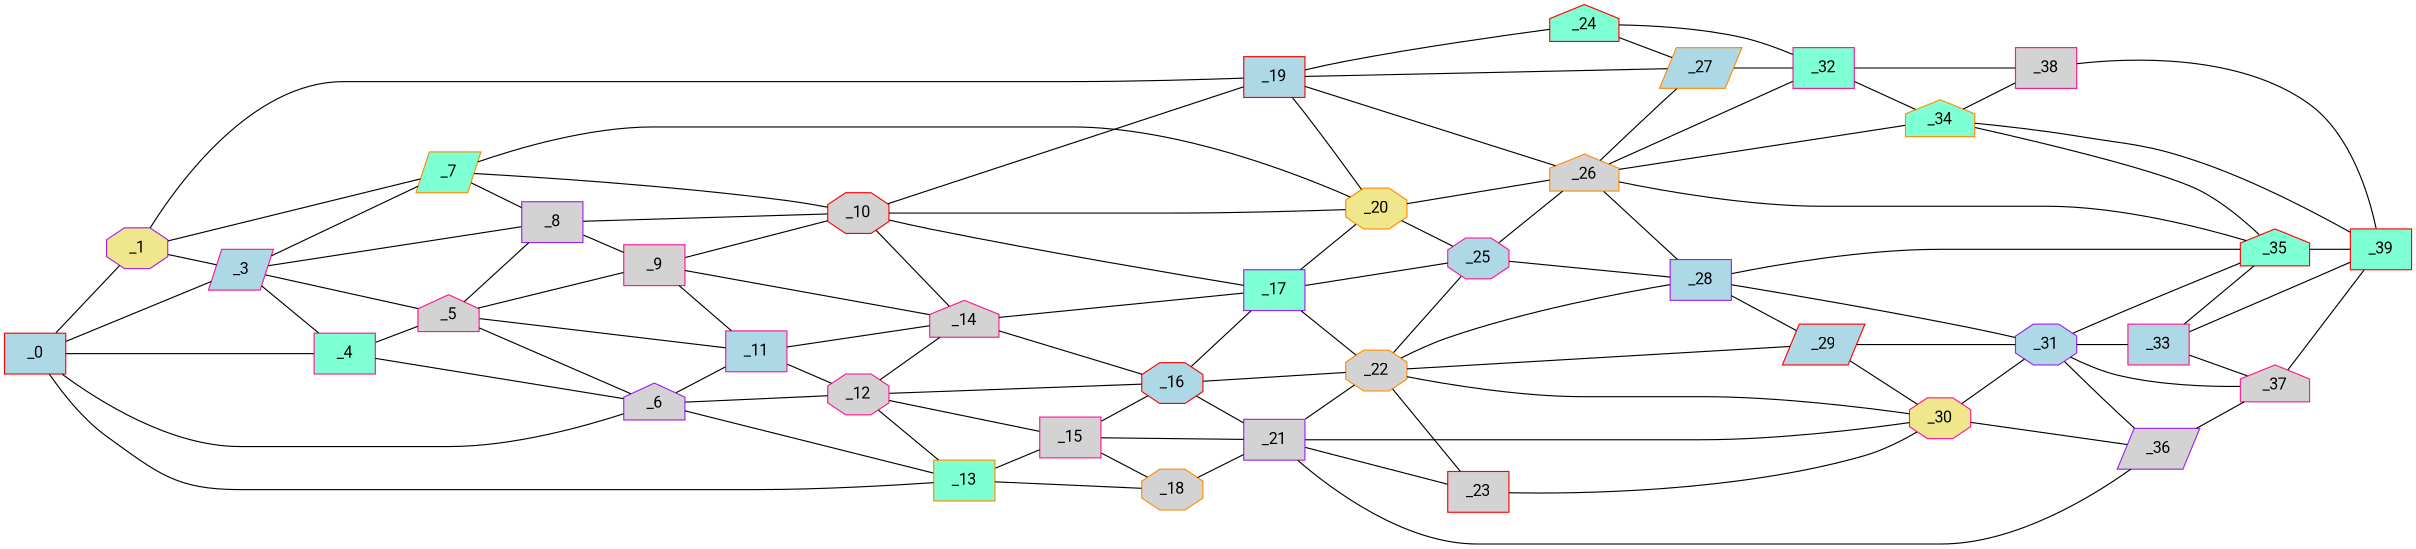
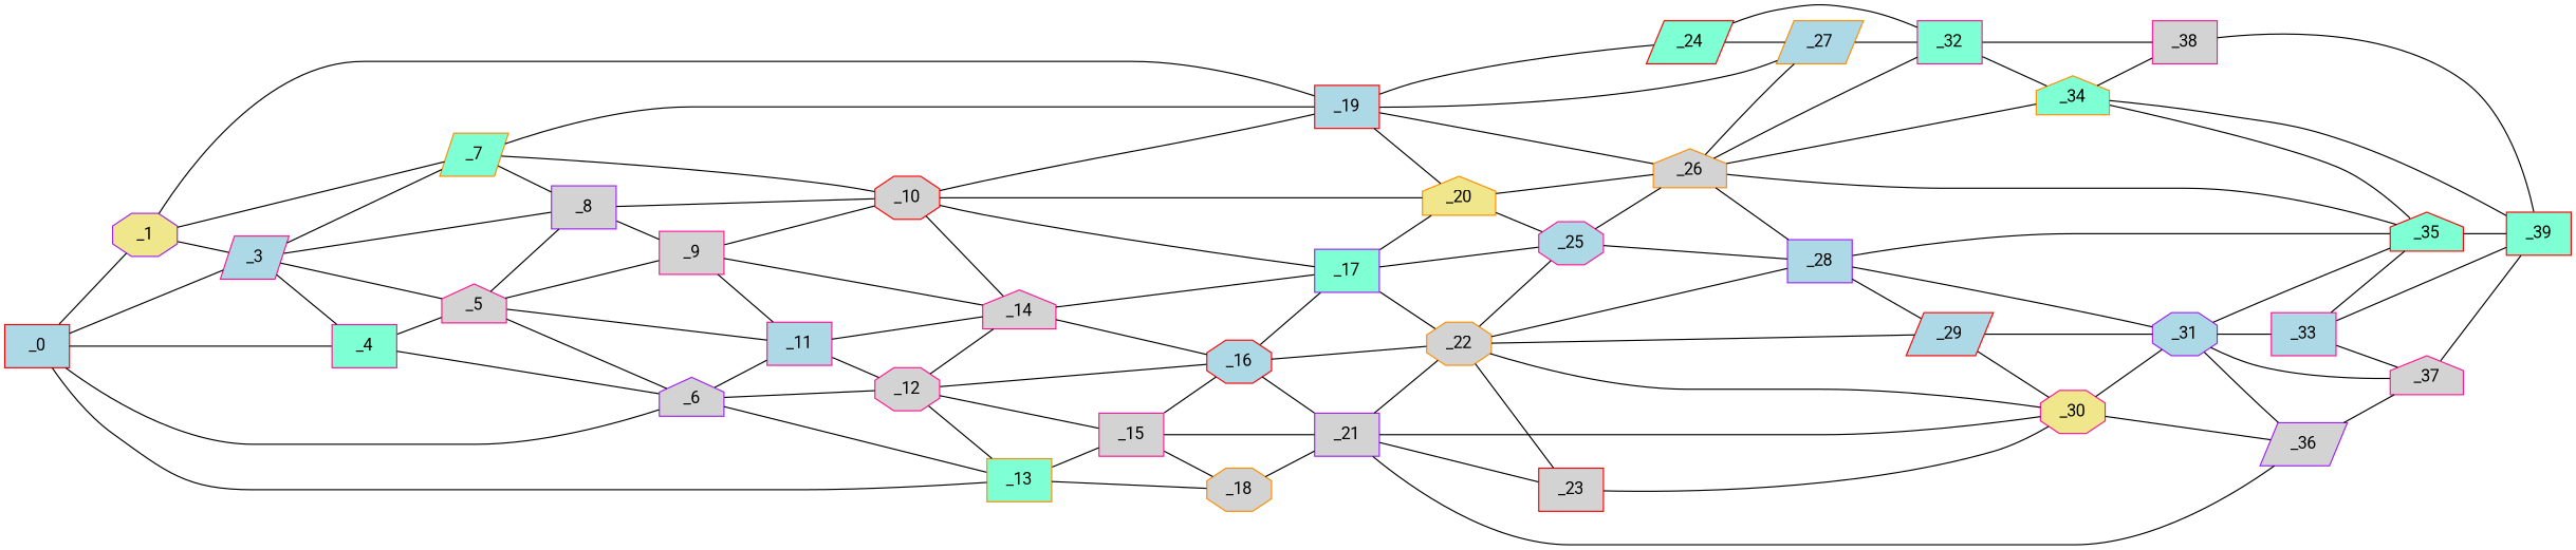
  graph {
    fontname=Roboto
    rankdir=LR
    node [color=deeppink fillcolor=lightgrey fontname=Roboto shape=box style=filled x=113 y=90]
    edge [fontname=Roboto valence=2]
    _0 [color=red fillcolor=lightblue x=8 y=88]
    _1 [color=purple fillcolor=khaki shape=octagon x=10 y=58]
    _3 [fillcolor=lightblue shape=parallelogram x=18 y=73]
    _4 [fillcolor=aquamarine x=18 y=86]
    _6 [color=purple shape=house x=37]
    _13 [color=darkorange fillcolor=aquamarine x=59 y=102]
    _7 [color=darkorange fillcolor=aquamarine shape=parallelogram x=39 y=54]
    _19 [color=red fillcolor=lightblue x=81 y=25]
    _5 [shape=house x=37 y=77]
    _8 [color=purple x=41 y=66]
    _11 [fillcolor=lightblue x=50 y=75]
    _12 [shape=octagon x=58 y=84]
    _15 [x=64 y=87]
    _18 [color=darkorange shape=octagon x=70 y=97]
    _10 [color=red shape=octagon x=50 y=56]
-   _20 [color=darkorange fillcolor=khaki shape=octagon x=82 y=39]
-   _24 [color=red fillcolor=aquamarine shape=house x=88 y=26]
+   _20 [color=darkorange fillcolor=khaki shape=house x=82 y=39]
+   _24 [color=red fillcolor=aquamarine shape=parallelogram x=88 y=26]
    _26 [color=darkorange shape=house x=89 y=35]
    _27 [color=darkorange fillcolor=lightblue shape=parallelogram x=90 y=31]
    _9 [x=49 y=70]
    _14 [shape=house x=64 y=70]
    _16 [color=red fillcolor=lightblue shape=octagon x=67 y=76]
    _21 [color=purple x=83]
    _17 [color=purple fillcolor=aquamarine x=69 y=64]
    _25 [fillcolor=lightblue shape=octagon x=88 y=54]
    _32 [fillcolor=aquamarine x=111 y=30]
    _28 [color=purple fillcolor=lightblue x=94 y=57]
    _34 [color=darkorange fillcolor=aquamarine shape=house y=39]
    _35 [color=red fillcolor=aquamarine shape=house y=44]
    _22 [color=darkorange shape=octagon x=84 y=74]
    _23 [color=red x=87 y=83]
    _30 [fillcolor=khaki shape=octagon x=100 y=75]
    _29 [color=red fillcolor=lightblue shape=parallelogram x=97 y=66]
    _36 [color=purple shape=parallelogram y=71]
    _31 [color=purple fillcolor=lightblue shape=octagon x=107 y=61]
    _37 [shape=house x=117 y=64]
    _38 [x=119 y=33]
    _39 [color=red fillcolor=aquamarine x=121 y=46]
    _33 [fillcolor=lightblue x=112 y=59]
    _0 -- _1 [valence=1]
    _0 -- _3
    _0 -- _4
    _0 -- _6 [valence=1]
    _0 -- _13 [valence=1]
    _1 -- _3
    _1 -- _7 [valence=1]
    _1 -- _19 [valence=1]
    _3 -- _4 [valence=1]
    _3 -- _7
    _3 -- _5
    _3 -- _8 [valence=1]
    _4 -- _6
    _4 -- _5 [valence=1]
    _6 -- _13
    _6 -- _11
    _6 -- _12 [valence=1]
    _13 -- _15
    _13 -- _18 [valence=1]
-   _7 -- _20
+   _7 -- _19
    _7 -- _8 [valence=1]
    _7 -- _10 [valence=1]
    _19 -- _20
    _19 -- _24 [valence=1]
    _19 -- _26
    _19 -- _27
    _5 -- _6
    _5 -- _8 [valence=1]
    _5 -- _11
    _5 -- _9
    _8 -- _10
    _8 -- _9
    _11 -- _12
    _11 -- _14 [valence=1]
    _12 -- _13 [valence=1]
    _12 -- _15
    _12 -- _14 [valence=1]
    _12 -- _16 [valence=1]
    _15 -- _18 [valence=1]
    _15 -- _16
    _15 -- _21
    _18 -- _21 [valence=1]
    _10 -- _19 [valence=1]
    _10 -- _20
    _10 -- _14
    _10 -- _17
    _20 -- _26
    _20 -- _25
    _24 -- _27
    _24 -- _32 [valence=1]
    _26 -- _27
    _26 -- _32
    _26 -- _28
    _26 -- _34 [valence=1]
    _26 -- _35
    _27 -- _32
    _9 -- _11
    _9 -- _10 [valence=1]
    _9 -- _14
    _14 -- _16
    _14 -- _17
    _16 -- _21
    _16 -- _17 [valence=1]
    _16 -- _22
    _21 -- _22
    _21 -- _23
    _21 -- _30
    _21 -- _36 [valence=1]
    _17 -- _20 [valence=1]
    _17 -- _25
    _17 -- _22
    _25 -- _26 [valence=1]
    _25 -- _28
    _32 -- _34 [valence=1]
    _32 -- _38 [valence=1]
    _28 -- _35 [valence=1]
    _28 -- _29
    _28 -- _31
    _34 -- _35
    _34 -- _38 [valence=1]
    _34 -- _39
    _35 -- _39
    _22 -- _25
    _22 -- _28 [valence=1]
    _22 -- _23
    _22 -- _30
    _22 -- _29 [valence=1]
    _23 -- _30 [valence=1]
    _30 -- _36 [valence=1]
    _30 -- _31
    _29 -- _30
    _29 -- _31 [valence=1]
    _36 -- _37 [valence=1]
    _31 -- _35 [valence=1]
    _31 -- _36
    _31 -- _37 [valence=1]
    _31 -- _33
    _37 -- _39 [valence=1]
    _38 -- _39 [valence=1]
    _33 -- _35
    _33 -- _37
    _33 -- _39
  }
